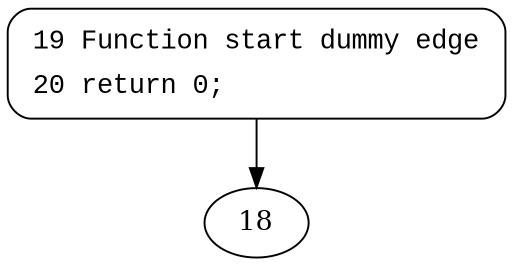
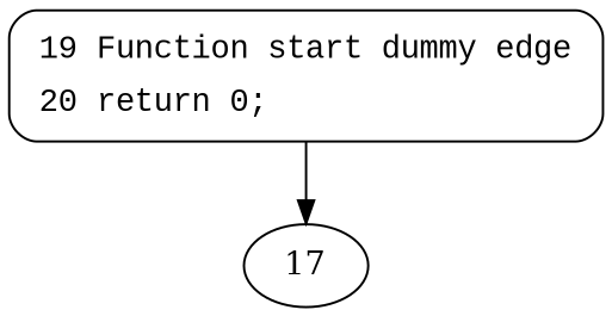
  digraph {
    n1 [fillcolor=white fontname="Courier New" label=<<table border="0" cellborder="0" cellpadding="3" bgcolor="white"><tr><td align="right">19</td><td align="left">Function start dummy edge</td></tr><tr><td align="right">20</td><td align="left">return 0;</td></tr></table>> penwidth=1 shape=Mrecord style="filled,bold"]
-   18
+   18 [label=17]
    n1 -> 18
  }
